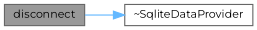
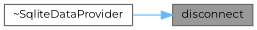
  digraph {
    rankdir=RL
    fontname=Montserrat
    node [fontname=Montserrat fontsize=10 shape=box style=filled]
    n1 [color=gray40 fillcolor=grey60 fontcolor=black height=0.2 label=disconnect width=0.4]
    n2 [color=grey40 fillcolor=white height=0.2 label="~SqliteDataProvider" width=0.4]
-   n2 -> n1 [color=steelblue1 dir=back fontname=Montserrat fontsize=10 labelfontname=Helvetica labelfontsize=10 style=solid]
+   n1 -> n2 [color=steelblue1 dir=back fontname=Montserrat fontsize=10 labelfontname=Helvetica labelfontsize=10 style=solid]
  }
